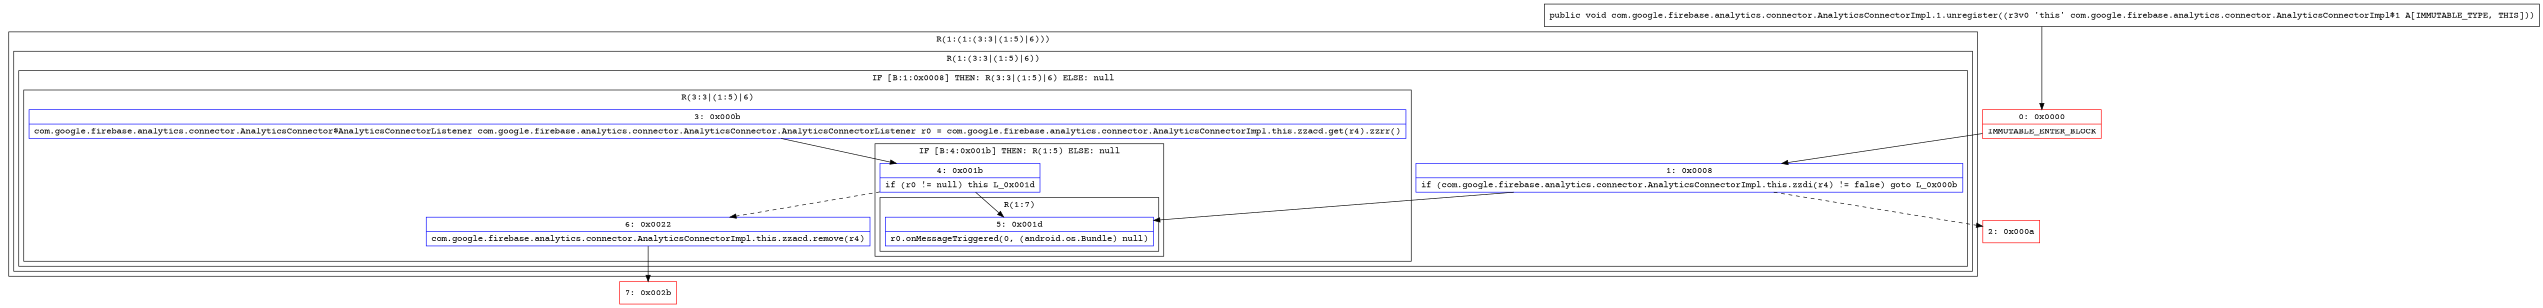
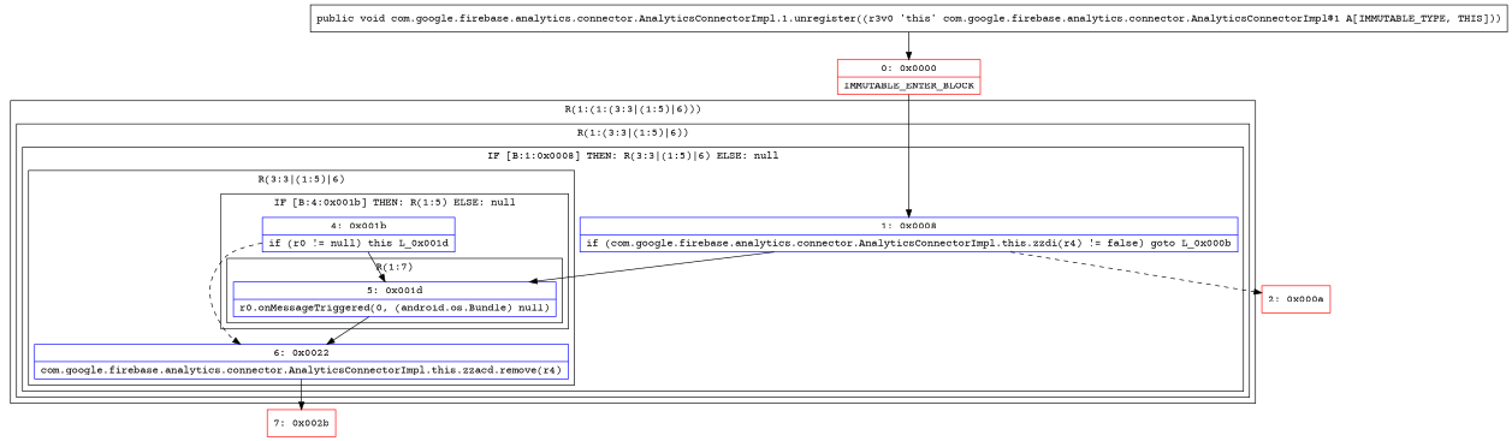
  digraph {
    fontname="Courier Prime"
    node [color=blue fontname="Courier Prime" shape=record]
    edge [fontname="Courier Prime"]
    n1 [label="{5\:\ 0x001d|r0.onMessageTriggered(0, (android.os.Bundle) null)\l}"]
    n2 [label="{4\:\ 0x001b|if (r0 != null) this L_0x001d\l}"]
-   n3 [label="{3\:\ 0x000b|com.google.firebase.analytics.connector.AnalyticsConnector$AnalyticsConnectorListener com.google.firebase.analytics.connector.AnalyticsConnector.AnalyticsConnectorListener r0 = com.google.firebase.analytics.connector.AnalyticsConnectorImpl.this.zzacd.get(r4).zzrr()\l}"]
    n4 [label="{6\:\ 0x0022|com.google.firebase.analytics.connector.AnalyticsConnectorImpl.this.zzacd.remove(r4)\l}"]
    n5 [label="{1\:\ 0x0008|if (com.google.firebase.analytics.connector.AnalyticsConnectorImpl.this.zzdi(r4) != false) goto L_0x000b\l}"]
    n6 [color=red label="{7\:\ 0x002b}"]
    n7 [color=red label="{2\:\ 0x000a}"]
    n8 [color=red label="{0\:\ 0x0000|IMMUTABLE_ENTER_BLOCK\l}"]
    n9 [label="{public void com.google.firebase.analytics.connector.AnalyticsConnectorImpl.1.unregister((r3v0 'this' com.google.firebase.analytics.connector.AnalyticsConnectorImpl$1 A[IMMUTABLE_TYPE, THIS])) }" color=""]
    subgraph cluster_1 {
      label="R(1:(1:(3:3|(1:5)|6)))"
      subgraph cluster_2 {
        label="R(1:(3:3|(1:5)|6))"
        subgraph cluster_3 {
          label="IF [B:1:0x0008] THEN: R(3:3|(1:5)|6) ELSE: null"
          n5
          subgraph cluster_4 {
            label="R(3:3|(1:5)|6)"
-           n3
            n4
            subgraph cluster_5 {
              label="IF [B:4:0x001b] THEN: R(1:5) ELSE: null"
              n2
              subgraph cluster_6 {
                label="R(1:7)"
                n1
              }
            }
          }
        }
      }
    }
+   n1 -> n4
    n2 -> n1
    n2 -> n4 [style=dashed]
-   n3 -> n2
    n4 -> n6
    n5 -> n1
    n5 -> n7 [style=dashed]
    n8 -> n5
    n9 -> n8
  }
